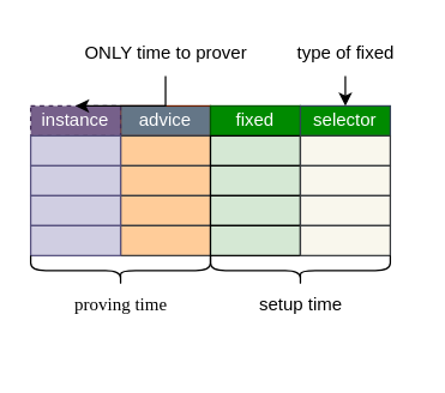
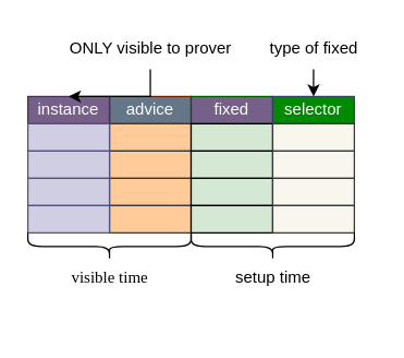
  <mxCell id="0" />
  <mxCell id="1" parent="0" />
  <mxCell id="2" value="advice" style="whiteSpace=wrap;html=1;fillColor=#647687;fontColor=#ffffff;strokeColor=#6D1F00;" parent="1" vertex="1"><mxGeometry x="80" y="70" width="60" height="20" as="geometry" /></mxCell>
  <mxCell id="3" value="" style="whiteSpace=wrap;html=1;fillColor=#ffcc99;strokeColor=#36393d;" parent="1" vertex="1"><mxGeometry x="80" y="90" width="60" height="20" as="geometry" /></mxCell>
  <mxCell id="4" value="" style="whiteSpace=wrap;html=1;fillColor=#ffcc99;strokeColor=#36393d;" parent="1" vertex="1"><mxGeometry x="80" y="110" width="60" height="20" as="geometry" /></mxCell>
  <mxCell id="5" value="" style="whiteSpace=wrap;html=1;fillColor=#ffcc99;strokeColor=#36393d;" parent="1" vertex="1"><mxGeometry x="80" y="130" width="60" height="20" as="geometry" /></mxCell>
  <mxCell id="6" value="" style="whiteSpace=wrap;html=1;fillColor=#ffcc99;strokeColor=#36393d;" parent="1" vertex="1"><mxGeometry x="80" y="150" width="60" height="20" as="geometry" /></mxCell>
- <mxCell id="7" value="instance" style="whiteSpace=wrap;html=1;fillColor=#76608a;fontColor=#ffffff;strokeColor=#432D57;dashed=1;" parent="1" vertex="1"><mxGeometry x="20" y="70" width="60" height="20" as="geometry" /></mxCell>
+ <mxCell id="7" value="instance" style="whiteSpace=wrap;html=1;fillColor=#76608a;fontColor=#ffffff;strokeColor=#432D57;" parent="1" vertex="1"><mxGeometry x="20" y="70" width="60" height="20" as="geometry" /></mxCell>
  <mxCell id="8" value="" style="whiteSpace=wrap;html=1;fillColor=#d0cee2;strokeColor=#56517e;" parent="1" vertex="1"><mxGeometry x="20" y="90" width="60" height="20" as="geometry" /></mxCell>
  <mxCell id="9" value="" style="whiteSpace=wrap;html=1;fillColor=#d0cee2;strokeColor=#56517e;" parent="1" vertex="1"><mxGeometry x="20" y="110" width="60" height="20" as="geometry" /></mxCell>
  <mxCell id="10" value="" style="whiteSpace=wrap;html=1;fillColor=#d0cee2;strokeColor=#56517e;" parent="1" vertex="1"><mxGeometry x="20" y="130" width="60" height="20" as="geometry" /></mxCell>
- <mxCell id="11" value="fixed" style="whiteSpace=wrap;html=1;fillColor=#008a00;fontColor=#ffffff;strokeColor=#005700;" parent="1" vertex="1"><mxGeometry x="140" y="70" width="60" height="20" as="geometry" /></mxCell>
+ <mxCell id="11" value="fixed" style="whiteSpace=wrap;html=1;fillColor=#76608a;fontColor=#ffffff;strokeColor=#005700;" parent="1" vertex="1"><mxGeometry x="140" y="70" width="60" height="20" as="geometry" /></mxCell>
  <mxCell id="12" value="" style="whiteSpace=wrap;html=1;fillColor=#d5e8d4;strokeColor=#000000;" parent="1" vertex="1"><mxGeometry x="140" y="90" width="60" height="20" as="geometry" /></mxCell>
  <mxCell id="13" value="" style="whiteSpace=wrap;html=1;fillColor=#d5e8d4;strokeColor=#000000;" parent="1" vertex="1"><mxGeometry x="140" y="110" width="60" height="20" as="geometry" /></mxCell>
  <mxCell id="14" value="" style="whiteSpace=wrap;html=1;fillColor=#d5e8d4;strokeColor=#000000;" parent="1" vertex="1"><mxGeometry x="140" y="130" width="60" height="20" as="geometry" /></mxCell>
  <mxCell id="15" value="" style="whiteSpace=wrap;html=1;fillColor=#d5e8d4;strokeColor=#000000;" parent="1" vertex="1"><mxGeometry x="140" y="150" width="60" height="20" as="geometry" /></mxCell>
  <mxCell id="16" value="" style="whiteSpace=wrap;html=1;fillColor=#d0cee2;strokeColor=#56517e;" parent="1" vertex="1"><mxGeometry x="20" y="150" width="60" height="20" as="geometry" /></mxCell>
  <mxCell id="17" value="selector" style="whiteSpace=wrap;html=1;fillColor=#008a00;fontColor=#ffffff;strokeColor=#314354;" parent="1" vertex="1"><mxGeometry x="200" y="70" width="60" height="20" as="geometry" /></mxCell>
  <mxCell id="18" value="" style="whiteSpace=wrap;html=1;fillColor=#f9f7ed;strokeColor=#36393d;" parent="1" vertex="1"><mxGeometry x="200" y="90" width="60" height="20" as="geometry" /></mxCell>
  <mxCell id="19" value="" style="whiteSpace=wrap;html=1;fillColor=#f9f7ed;strokeColor=#36393d;" parent="1" vertex="1"><mxGeometry x="200" y="110" width="60" height="20" as="geometry" /></mxCell>
  <mxCell id="20" value="" style="whiteSpace=wrap;html=1;fillColor=#f9f7ed;strokeColor=#36393d;" parent="1" vertex="1"><mxGeometry x="200" y="130" width="60" height="20" as="geometry" /></mxCell>
  <mxCell id="21" value="" style="whiteSpace=wrap;html=1;fillColor=#f9f7ed;strokeColor=#36393d;" parent="1" vertex="1"><mxGeometry x="200" y="150" width="60" height="20" as="geometry" /></mxCell>
  <mxCell id="22" style="edgeStyle=orthogonalEdgeStyle;rounded=0;orthogonalLoop=1;jettySize=auto;html=1;" parent="1" source="23" target="7" edge="1"><mxGeometry relative="1" as="geometry" /></mxCell>
- <mxCell id="23" value="ONLY time to prover" style="text;html=1;align=center;verticalAlign=middle;resizable=0;points=[];autosize=1;strokeColor=none;fillColor=none;" parent="1" vertex="1"><mxGeometry x="40" y="20" width="140" height="30" as="geometry" /></mxCell>
+ <mxCell id="23" value="ONLY visible to prover" style="text;html=1;align=center;verticalAlign=middle;resizable=0;points=[];autosize=1;strokeColor=none;fillColor=none;" parent="1" vertex="1"><mxGeometry x="40" y="20" width="140" height="30" as="geometry" /></mxCell>
  <mxCell id="24" value="" style="shape=curlyBracket;whiteSpace=wrap;html=1;rounded=1;labelPosition=left;verticalLabelPosition=middle;align=right;verticalAlign=middle;rotation=-90;" parent="1" vertex="1"><mxGeometry x="70" y="120" width="20" height="120" as="geometry" /></mxCell>
- <mxCell id="25" value="proving time" style="text;html=1;align=center;verticalAlign=middle;resizable=0;points=[];autosize=1;strokeColor=none;fillColor=none;fontFamily=Comic Sans MS;" parent="1" vertex="1"><mxGeometry x="35" y="188" width="90" height="30" as="geometry" /></mxCell>
+ <mxCell id="25" value="visible time" style="text;html=1;align=center;verticalAlign=middle;resizable=0;points=[];autosize=1;strokeColor=none;fillColor=none;fontFamily=Comic Sans MS;" parent="1" vertex="1"><mxGeometry x="35" y="188" width="90" height="30" as="geometry" /></mxCell>
  <mxCell id="26" value="setup time" style="text;html=1;align=center;verticalAlign=middle;resizable=0;points=[];autosize=1;strokeColor=none;fillColor=none;fontFamily=Helvetica;fontStyle=0" parent="1" vertex="1"><mxGeometry x="160" y="188" width="80" height="30" as="geometry" /></mxCell>
  <mxCell id="27" value="" style="shape=curlyBracket;whiteSpace=wrap;html=1;rounded=1;labelPosition=left;verticalLabelPosition=middle;align=right;verticalAlign=middle;rotation=-90;" parent="1" vertex="1"><mxGeometry x="190" y="120" width="20" height="120" as="geometry" /></mxCell>
  <mxCell id="28" style="edgeStyle=orthogonalEdgeStyle;rounded=0;orthogonalLoop=1;jettySize=auto;html=1;" parent="1" source="29" edge="1"><mxGeometry relative="1" as="geometry"><mxPoint x="230" y="70" as="targetPoint" /></mxGeometry></mxCell>
  <mxCell id="29" value="type of fixed" style="text;html=1;align=center;verticalAlign=middle;resizable=0;points=[];autosize=1;strokeColor=none;fillColor=none;" parent="1" vertex="1"><mxGeometry x="185" y="20" width="90" height="30" as="geometry" /></mxCell>
